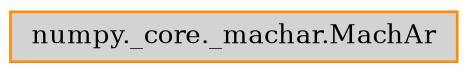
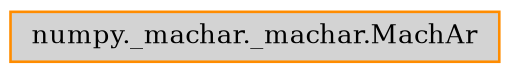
  digraph {
    rankdir=LR
    fontname="DejaVu Serif"
-   n1 [color=darkorange fillcolor=lightgrey fontname="DejaVu Serif" fontsize=10 height=0.2 label="numpy._core._machar.MachAr" shape=record style=filled width=0.4]
+   n1 [color=darkorange fillcolor=lightgrey fontname="DejaVu Serif" fontsize=10 height=0.2 label="numpy._machar._machar.MachAr" shape=record style=filled width=0.4]
  }
